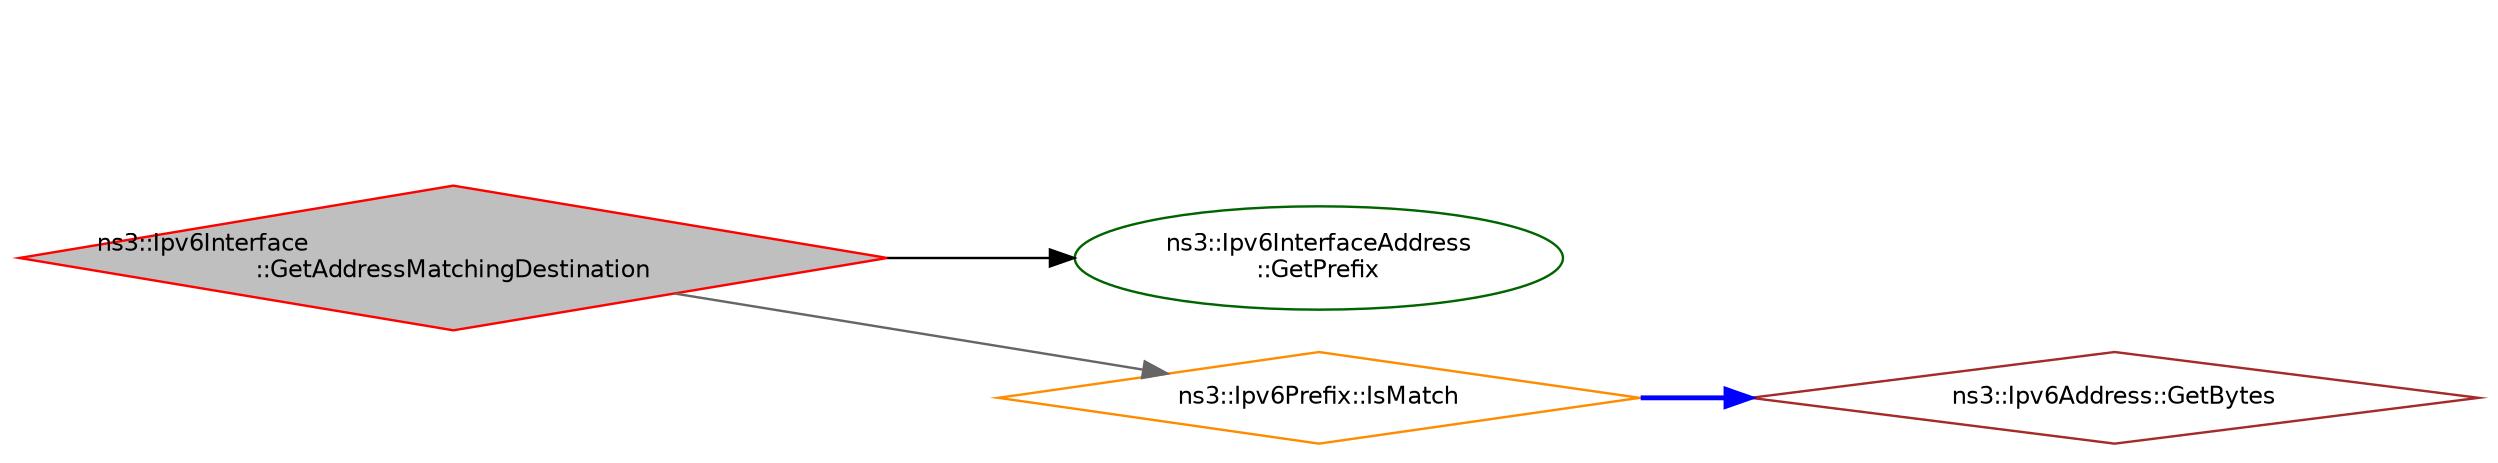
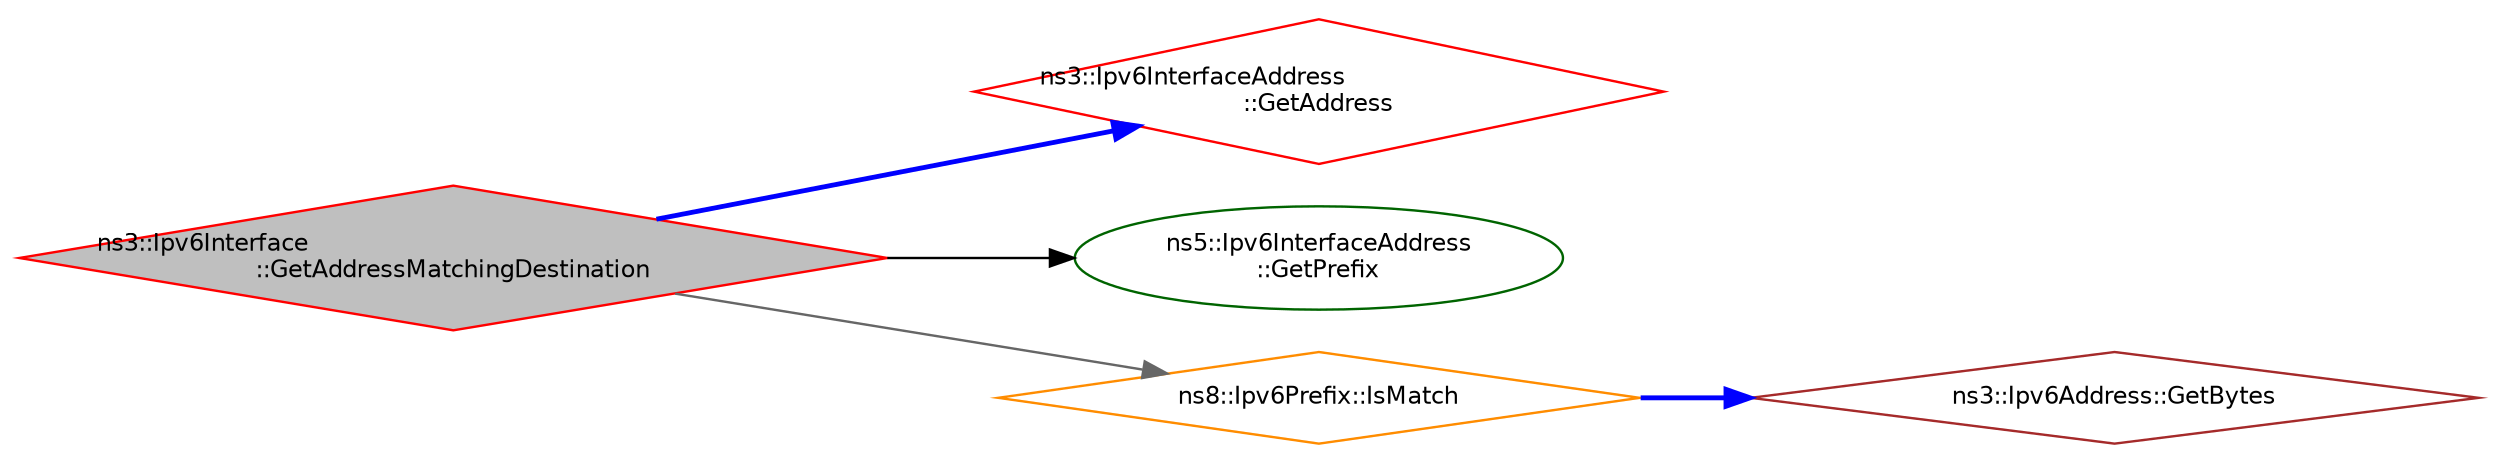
  digraph {
    rankdir=LR
    node [color=red fillcolor=white fontname=Helvetica fontsize=10 shape=diamond style=filled]
    edge [color=blue fontname=Helvetica fontsize=10 labelfontname=Helvetica labelfontsize=10 style=bold]
    n1 [fillcolor=grey75 fontcolor=black height=0.2 label="ns3::Ipv6Interface\l::GetAddressMatchingDestination" width=0.4]
-   n3 [color=darkgreen height=0.2 label="ns3::Ipv6InterfaceAddress\l::GetPrefix" shape=ellipse width=0.4]
-   n4 [color=darkorange height=0.2 label="ns3::Ipv6Prefix::IsMatch" width=0.4]
+   n2 [height=0.2 label="ns3::Ipv6InterfaceAddress\l::GetAddress" width=0.4]
+   n3 [color=darkgreen height=0.2 label="ns5::Ipv6InterfaceAddress\l::GetPrefix" shape=ellipse width=0.4]
+   n4 [color=darkorange height=0.2 label="ns8::Ipv6Prefix::IsMatch" width=0.4]
    n5 [color=brown height=0.2 label="ns3::Ipv6Address::GetBytes" width=0.4]
+   n1 -> n2
    n1 -> n3 [color=black style=solid]
    n1 -> n4 [color=gray40 style=solid]
    n4 -> n5
  }
